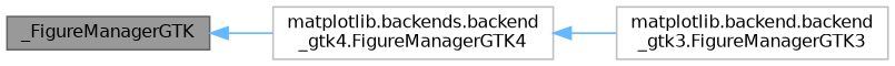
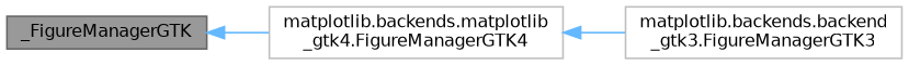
  digraph {
    rankdir=LR
    node [color=grey75 fillcolor=white fontname=Helvetica fontsize=10 shape=box style=filled]
    edge [color=steelblue1 dir=back fontname=Helvetica fontsize=10 labelfontname=Helvetica labelfontsize=10 style=solid]
    n1 [color=gray40 fillcolor=grey60 fontcolor=black height=0.2 label=_FigureManagerGTK width=0.4]
-   n2 [height=0.2 label="matplotlib.backends.backend\l_gtk4.FigureManagerGTK4" width=0.4]
-   n3 [height=0.2 label="matplotlib.backend.backend\l_gtk3.FigureManagerGTK3" width=0.4]
+   n2 [height=0.2 label="matplotlib.backends.matplotlib\l_gtk4.FigureManagerGTK4" width=0.4]
+   n3 [height=0.2 label="matplotlib.backends.backend\l_gtk3.FigureManagerGTK3" width=0.4]
    n1 -> n2
    n2 -> n3
  }
